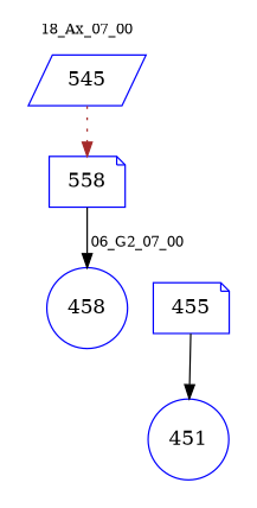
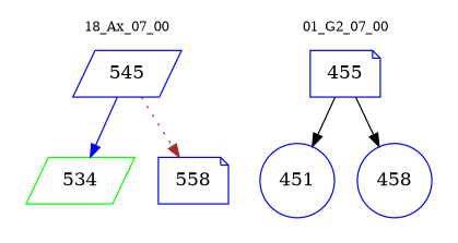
  digraph {
    node [color=blue shape=parallelogram]
    edge [color=black style=solid]
    n1 [label=545]
+   n2 [color=green label=534]
    n3 [label=558 shape=note]
    n4 [label=455 shape=note]
    n5 [label=451 shape=circle]
    n6 [label=458 shape=circle]
    subgraph cluster_1 {
      color=white
      fontsize=10
      label="18_Ax_07_00"
      n1
+     n2
      n3
    }
    subgraph cluster_2 {
      color=white
      fontsize=10
-     label="06_G2_07_00"
+     label="01_G2_07_00"
      n4
      n5
      n6
    }
+   n1 -> n2 [color=blue]
    n1 -> n3 [color=brown style=dotted]
    n4 -> n5
-   n3 -> n6
+   n4 -> n6
  }
